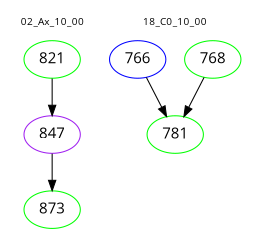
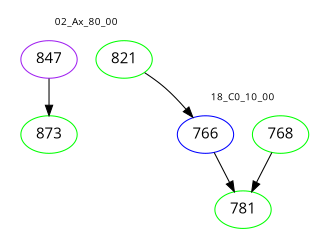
  digraph {
    fontname="Open Sans"
    node [color=green fontname="Open Sans"]
    edge [color=black fontname="Open Sans"]
    n1 [label=821]
    n2 [color=purple label=847]
    n3 [label=873]
    n4 [label=768]
    n5 [color=blue label=766]
    n6 [label=781]
    subgraph cluster_1 {
      color=white
      fontsize=10
-     label="02_Ax_10_00"
+     label="02_Ax_80_00"
      n1
      n2
      n3
    }
    subgraph cluster_2 {
      color=white
      fontsize=10
      label="18_C0_10_00"
      n4
      n5
      n6
    }
-   n1 -> n2
+   n1 -> n5
    n2 -> n3
    n4 -> n6
    n5 -> n6
  }
